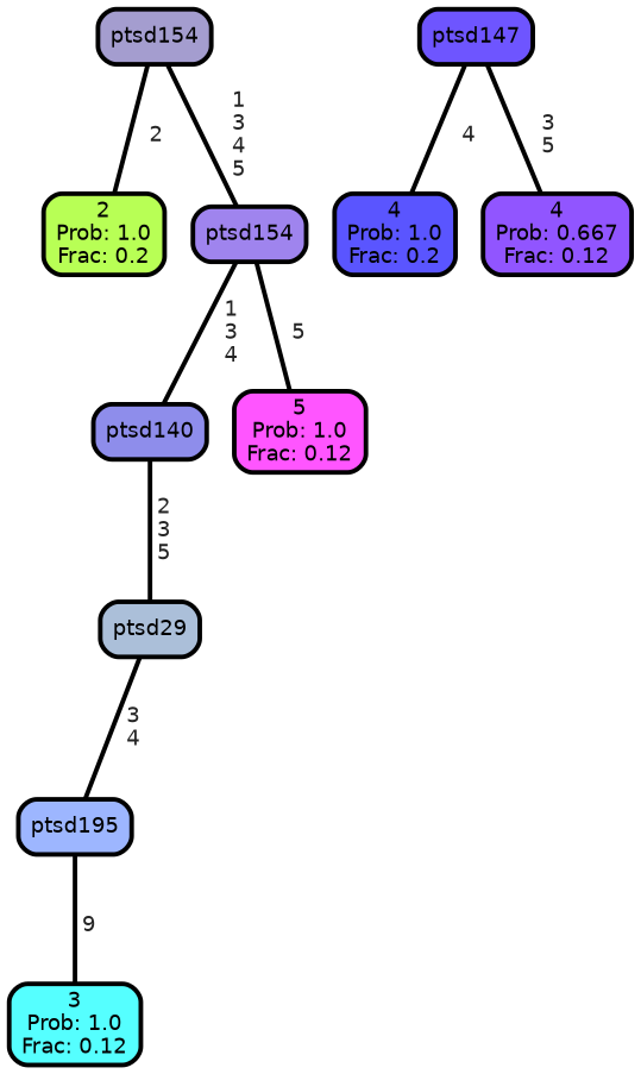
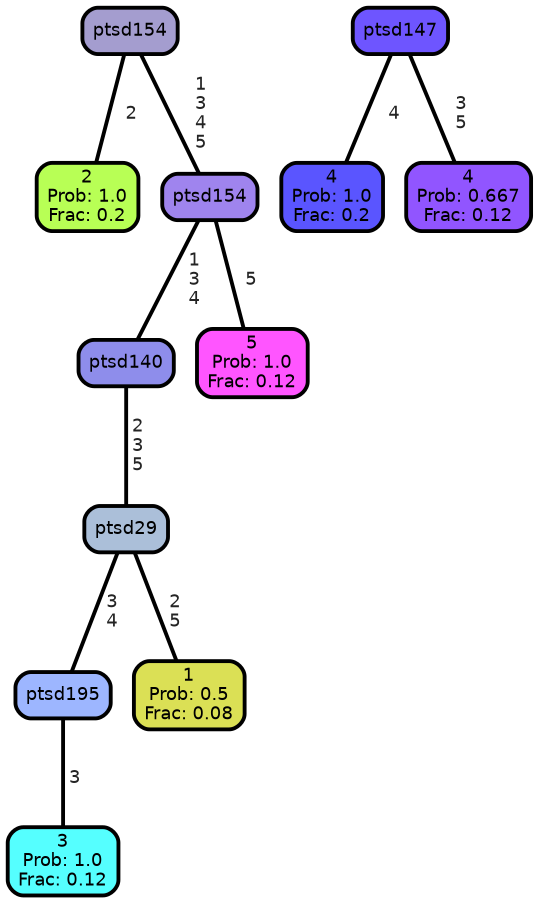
  graph {
    ranksep="0 equally"
    splines=straight
    node [color=black fontcolor=black fontname=helvetica penwidth=3 shape=box style="filled, rounded"]
    edge [color=black fontcolor=grey14 fontname=helvetica fontweight=bold penwidth=3]
    n1 [fillcolor="#b8ff55" label="2\nProb: 1.0\nFrac: 0.2"]
    n2 [fillcolor="#a49dcf" label=ptsd154]
    n3 [fillcolor="#9f84ee" label=ptsd154]
    n4 [fillcolor="#8e8deb" label=ptsd140]
    n5 [fillcolor="#ff55ff" label="5\nProb: 1.0\nFrac: 0.12"]
    n6 [fillcolor="#5a55ff" label="4\nProb: 1.0\nFrac: 0.2"]
    n7 [fillcolor="#6e55ff" label=ptsd147]
    n8 [fillcolor="#9155ff" label="4\nProb: 0.667\nFrac: 0.12"]
    n9 [fillcolor="#abbfd9" label=ptsd29]
    n10 [fillcolor="#9db6ff" label=ptsd195]
+   n11 [fillcolor="#dbe055" label="1\nProb: 0.5\nFrac: 0.08"]
    n12 [fillcolor="#55ffff" label="3\nProb: 1.0\nFrac: 0.12"]
    subgraph sub_1 {
      rank=same
    }
    n2 -- n1 [label=" 2"]
    n2 -- n3 [label=" 1\n 3\n 4\n 5"]
    n3 -- n4 [label=" 1\n 3\n 4"]
    n3 -- n5 [label=" 5"]
    n4 -- n9 [label=" 2\n 3\n 5"]
    n7 -- n6 [label=" 4"]
    n7 -- n8 [label=" 3\n 5"]
    n9 -- n10 [label=" 3\n 4"]
-   n10 -- n12 [label=" 9"]
+   n9 -- n11 [label=" 2\n 5"]
+   n10 -- n12 [label=" 3"]
  }
